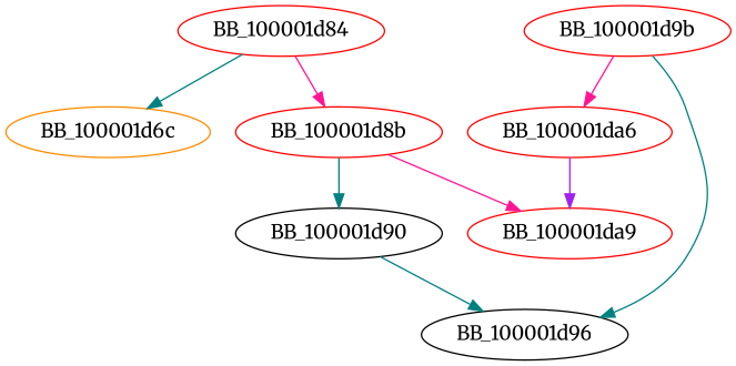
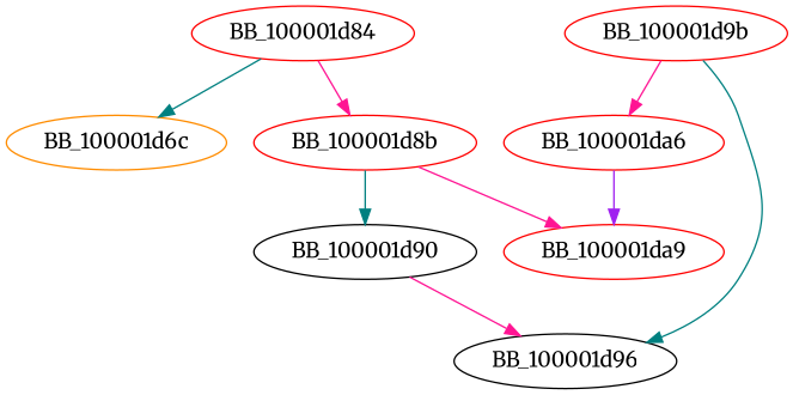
  digraph {
    fontname=Merriweather
    node [color=red fontname=Merriweather]
    edge [color=deeppink fontname=Merriweather]
    BB_100001d6c [color=darkorange]
    BB_100001d84
    BB_100001d8b
    BB_100001d90 [color=black]
    BB_100001da9
    BB_100001d96 [color=black]
    BB_100001d9b
    BB_100001da6
    BB_100001d84 -> BB_100001d6c [color=teal]
    BB_100001d84 -> BB_100001d8b
    BB_100001d8b -> BB_100001d90 [color=teal]
    BB_100001d8b -> BB_100001da9
-   BB_100001d90 -> BB_100001d96 [color=teal]
+   BB_100001d90 -> BB_100001d96
    BB_100001d9b -> BB_100001d96 [color=teal]
    BB_100001d9b -> BB_100001da6
    BB_100001da6 -> BB_100001da9 [color=purple]
  }
